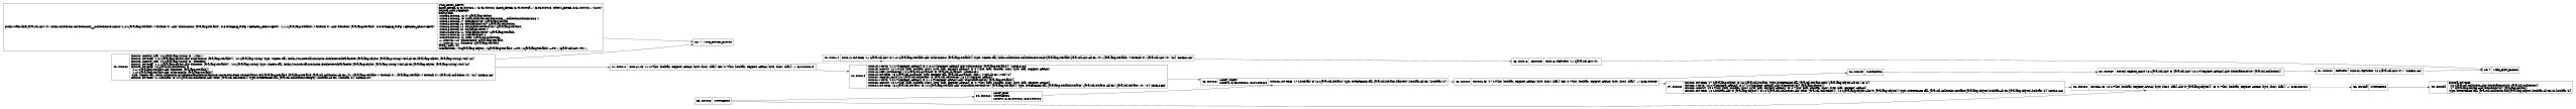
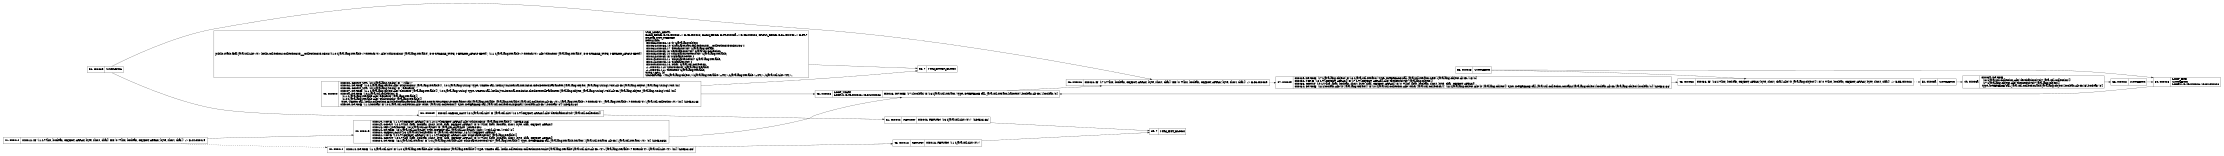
  digraph {
    fontname="DejaVu Serif"
    rankdir=LR
    node [fontname="DejaVu Serif" shape=record]
    edge [fontname="DejaVu Serif"]
    n1 [label="{38\:\ ?|MTH_ENTER_BLOCK\l}"]
    n2 [label="{40\:\ 0x0000|0x0000: CONST_STR  (r0 I:java.lang.String) =  \"\<this\>\" \l0x0002: INVOKE  (r10 I:java.lang.Object A[D('$this$minus' java.lang.Iterable)]), (r0 I:java.lang.String) type: STATIC call: kotlin.jvm.internal.Intrinsics.checkNotNullParameter(java.lang.Object, java.lang.String):void A[MD:(java.lang.Object, java.lang.String):void (m)]\l0x0005: CONST_STR  (r0 I:java.lang.String) =  \"elements\" \l0x0007: INVOKE  (r11 I:java.lang.Object A[D('elements' java.lang.Iterable)]), (r0 I:java.lang.String) type: STATIC call: kotlin.jvm.internal.Intrinsics.checkNotNullParameter(java.lang.Object, java.lang.String):void A[MD:(java.lang.Object, java.lang.String):void (m)]\l0x000a: INVOKE  (r0 I:java.util.Collection) = \l  (r11 I:java.lang.Iterable A[D('elements' java.lang.Iterable)])\l  (r10 I:java.lang.Iterable A[D('$this$minus' java.lang.Iterable)])\l type: STATIC call: kotlin.collections.BrittleContainsOptimizationKt.convertToSetForSetOperationWith(java.lang.Iterable, java.lang.Iterable):java.util.Collection A[MD:\<T\>:(java.lang.Iterable\<? extends T\>, java.lang.Iterable\<? extends T\>):java.util.Collection\<T\> (m)] (LINE:3163)\l0x000e: INVOKE  (r1 I:boolean) = (r0 I:java.util.Collection A[D('other' java.util.Collection)]) type: INTERFACE call: java.util.Collection.isEmpty():boolean A[MD:():boolean (c)] (LINE:3164)\l}"]
    n3 [label="{41\:\ 0x0012|0x0012: IF  (r1 I:??[int, boolean, OBJECT, ARRAY, byte, short, char]) == (0 ??[int, boolean, OBJECT, ARRAY, byte, short, char])  \-\> B:44:0x0019 \l}"]
    n4 [label="{42\:\ 0x0014|0x0014: INVOKE  (r1 I:java.util.List) = (r10 I:java.lang.Iterable A[D('$this$minus' java.lang.Iterable)]) type: STATIC call: kotlin.collections.CollectionsKt.toList(java.lang.Iterable):java.util.List A[MD:\<T\>:(java.lang.Iterable\<? extends T\>):java.util.List\<T\> (m)] (LINE:3165)\l}"]
    n5 [label="{44\:\ 0x0019|0x0019: MOVE  (r1 I:??[OBJECT, ARRAY]) = (r10 I:??[OBJECT, ARRAY] A[D('$this$minus' java.lang.Iterable)])  (LINE:3166)\l0x001a: CONST  (r2 I:??[int, float, boolean, short, byte, char, OBJECT, ARRAY]) = (0 ??[int, float, boolean, short, byte, char, OBJECT, ARRAY]) \l0x001b: NEW_INSTANCE  (r3 I:java.util.ArrayList) =  java.util.ArrayList  (LINE:3851)\l0x001d: INVOKE  (r3 I:java.util.ArrayList) type: DIRECT call: java.util.ArrayList.\<init\>():void A[MD:():void (c)]\l0x0020: CHECK_CAST (r3 I:java.util.Collection) = (java.util.Collection) (r3 I:??[OBJECT, ARRAY]) \l0x0022: MOVE  (r4 I:??[OBJECT, ARRAY]) = (r1 I:??[OBJECT, ARRAY] A[D('$this$filterNot$iv' java.lang.Iterable)]) \l0x0023: CONST  (r5 I:??[int, float, boolean, short, byte, char, OBJECT, ARRAY]) = (0 ??[int, float, boolean, short, byte, char, OBJECT, ARRAY]) \l0x0024: INVOKE  (r6 I:java.util.Iterator) = (r4 I:java.lang.Iterable A[D('$this$filterNotTo$iv$iv' java.lang.Iterable)]) type: INTERFACE call: java.lang.Iterable.iterator():java.util.Iterator A[MD:():java.util.Iterator\<T\> (c)] (LINE:3852)\l}"]
    n6 [label="{43\:\ 0x0018|RETURN\l|0x0018: RETURN  (r1 I:java.util.List\<T\>) \l}"]
    n7 [label="{45\:\ 0x0028|LOOP_START\lLOOP:0: B:45:0x0028\-\>B:54:0x0028\l|0x0028: INVOKE  (r7 I:boolean) = (r6 I:java.util.Iterator) type: INTERFACE call: java.util.Iterator.hasNext():boolean A[MD:():boolean (c)]\l}"]
    n8 [label="{39\:\ ?|MTH_EXIT_BLOCK\l}"]
    n9 [label="{46\:\ 0x002c|0x002c: IF  (r7 I:??[int, boolean, OBJECT, ARRAY, byte, short, char]) == (0 ??[int, boolean, OBJECT, ARRAY, byte, short, char])  \-\> B:53:0x003e \l}"]
    n10 [label="{47\:\ 0x002e|0x002e: INVOKE  (r7 I:java.lang.Object) = (r6 I:java.util.Iterator) type: INTERFACE call: java.util.Iterator.next():java.lang.Object A[MD:():E (c)]\l0x0032: MOVE  (r8 I:??[OBJECT, ARRAY]) = (r7 I:??[OBJECT, ARRAY] A[D('element$iv$iv' java.lang.Object)]) \l0x0033: CONST  (r9 I:??[int, float, boolean, short, byte, char, OBJECT, ARRAY]) = (0 ??[int, float, boolean, short, byte, char, OBJECT, ARRAY]) \l0x0034: INVOKE  (r8 I:boolean A[D('it' java.lang.Object)]) = (r0 I:java.util.Collection A[D('other' java.util.Collection)]), (r8 I:java.lang.Object A[D('it' java.lang.Object)]) type: INTERFACE call: java.util.Collection.contains(java.lang.Object):boolean A[MD:(java.lang.Object):boolean (c)] (LINE:3166)\l}"]
    n11 [label="{53\:\ 0x003e|SYNTHETIC\l}"]
    n12 [label="{48\:\ 0x0038|0x0038: IF  (r8 I:??[int, boolean, OBJECT, ARRAY, byte, short, char] A[D('it' java.lang.Object)]) != (0 ??[int, boolean, OBJECT, ARRAY, byte, short, char])  \-\> B:55:0x0028 \l}"]
    n13 [label="{50\:\ 0x003e|0x003f: CHECK_CAST (r3 I:java.util.List) = (java.util.List) (r3 I:??[OBJECT, ARRAY] A[D('destination$iv$iv' java.util.Collection)]) \l}"]
    n14 [label="{52\:\ 0x003a|SYNTHETIC\l}"]
    n15 [label="{49\:\ 0x003a|0x003a: INVOKE  \l  (r3 I:java.util.Collection A[D('destination$iv$iv' java.util.Collection)])\l  (r7 I:java.lang.Object A[D('element$iv$iv' java.lang.Object)])\l type: INTERFACE call: java.util.Collection.add(java.lang.Object):boolean A[MD:(E):boolean (c)]\l}"]
    n16 [label="{55\:\ 0x0028|SYNTHETIC\l}"]
    n17 [label="{54\:\ 0x0028|LOOP_END\lSYNTHETIC\lLOOP:0: B:45:0x0028\-\>B:54:0x0028\l}"]
+   n18 [label="{56\:\ 0x0028|SYNTHETIC\l}"]
    n19 [label="{51\:\ 0x0042|RETURN\l|0x0042: RETURN  (r3 I:java.util.List\<T\>)  (LINE:3166)\l}"]
    n20 [label="{public static final java.util.List\<T\> kotlin.collections.CollectionsKt___CollectionsKt.minus((r10 I:java.lang.Iterable\<? extends T\> A[D('$this$minus' java.lang.Iterable), IMMUTABLE_TYPE, METHOD_ARGUMENT]), (r11 I:java.lang.Iterable\<? extends T\> A[D('elements' java.lang.Iterable), IMMUTABLE_TYPE, METHOD_ARGUMENT]))  | USE_LINES_HINTS\lBACK_EDGE: B:48:0x0038 \-\> B:45:0x0028, BACK_EDGE: B:49:0x003a \-\> B:45:0x0028, CROSS_EDGE: B:51:0x0042 \-\> B:39:?\lINLINE_NOT_NEEDED\lDebug Info:\l  0x0033\-0x0038: r8 'it' Ljava\/lang\/Object;\l  0x0034\-0x0038: r9 '$i$a$\-filterNot\-CollectionsKt___CollectionsKt$minus$3' I\l  0x0032\-0x003e: r7 'element$iv$iv' Ljava\/lang\/Object;\l  0x0022\-0x003f: r3 'destination$iv$iv' Ljava\/util\/Collection;\l  0x0023\-0x003f: r4 '$this$filterNotTo$iv$iv' Ljava\/lang\/Iterable;\l  0x0024\-0x003f: r5 '$i$f$filterNotTo' I\l  0x001a\-0x0042: r1 '$this$filterNot$iv' Ljava\/lang\/Iterable;\l  0x001b\-0x0042: r2 '$i$f$filterNot' I\l  0x000e\-0x0042: r0 'other' Ljava\/util\/Collection;\l  \-1 \-0x0042: r10 '$this$minus' Ljava\/lang\/Iterable;\l  \-1 \-0x0042: r11 'elements' Ljava\/lang\/Iterable;\lTYPE_VARS: [T]\lSIGNATURE: \<T:Ljava\/lang\/Object;\>(Ljava\/lang\/Iterable\<+TT;\>;Ljava\/lang\/Iterable\<+TT;\>;)Ljava\/util\/List\<TT;\>;\l}"]
    n2 -> n1
-   n2 -> n3
+   n2 -> n7
    n3 -> n4 [style=dashed]
    n3 -> n5
    n4 -> n6
    n5 -> n7
    n6 -> n8
    n7 -> n9
    n9 -> n10 [style=dashed]
-   n9 -> n11
+   n11 -> n9
    n10 -> n12
    n11 -> n13
    n12 -> n14 [style=dashed]
    n13 -> n19
    n14 -> n15
+   n15 -> n18
    n16 -> n12
    n16 -> n17
    n17 -> n7
+   n18 -> n17
    n19 -> n8
    n20 -> n1
  }
